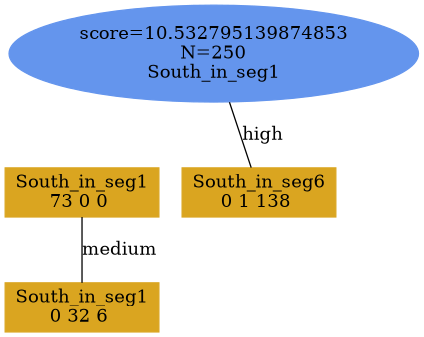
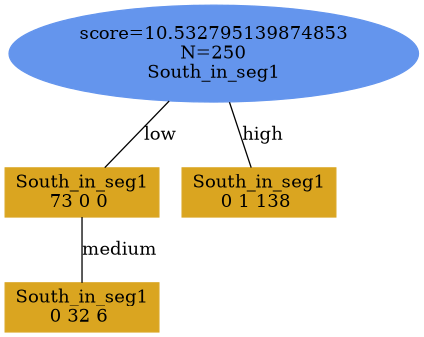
  digraph {
    node [color=goldenrod shape=box style=filled]
    edge [dir=none]
    n1 [color=cornflowerblue label="score=10.532795139874853\nN=250\nSouth_in_seg1" shape=ellipse]
    n2 [label="South_in_seg1\n73 0 0 "]
    n3 [label="South_in_seg1\n0 32 6 "]
-   n4 [label="South_in_seg6\n0 1 138 "]
+   n4 [label="South_in_seg1\n0 1 138 "]
    subgraph sub_1 {
      rank=same
      n1
    }
    subgraph sub_2 {
      rank=same
      n2
    }
    subgraph sub_3 {
      rank=same
      n3
    }
    subgraph sub_4 {
      rank=same
      n4
    }
+   n1 -> n2 [label=low]
    n1 -> n4 [label=high]
    n2 -> n3 [label=medium]
  }
